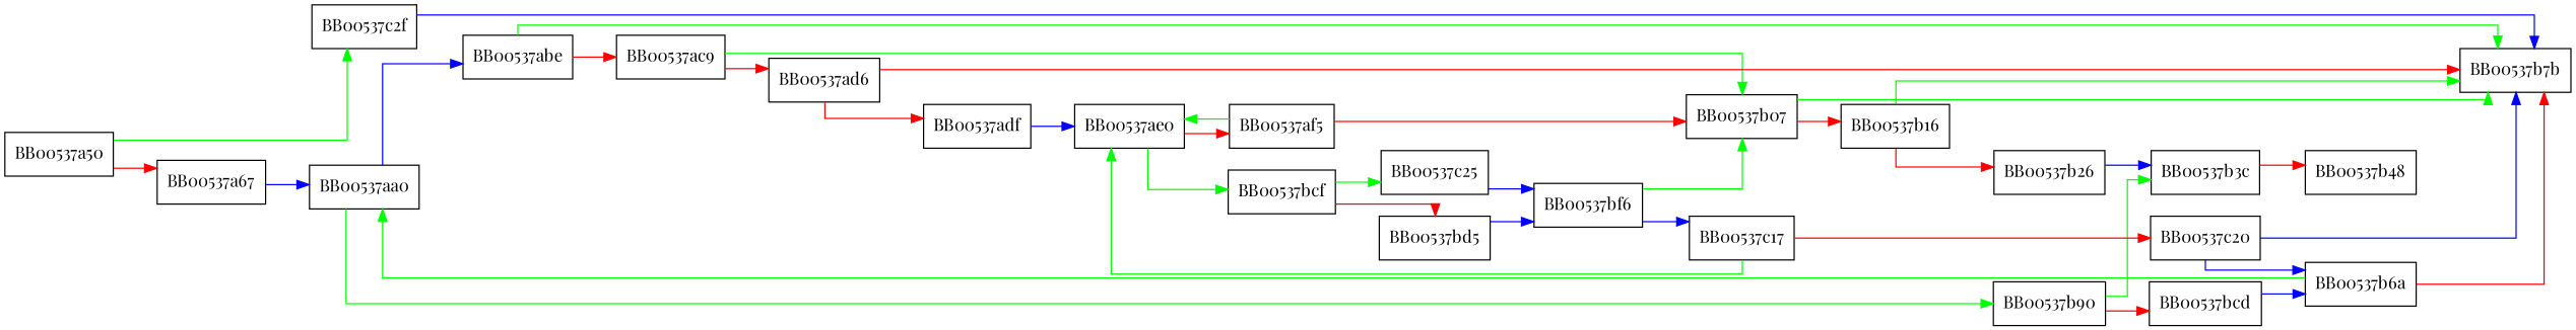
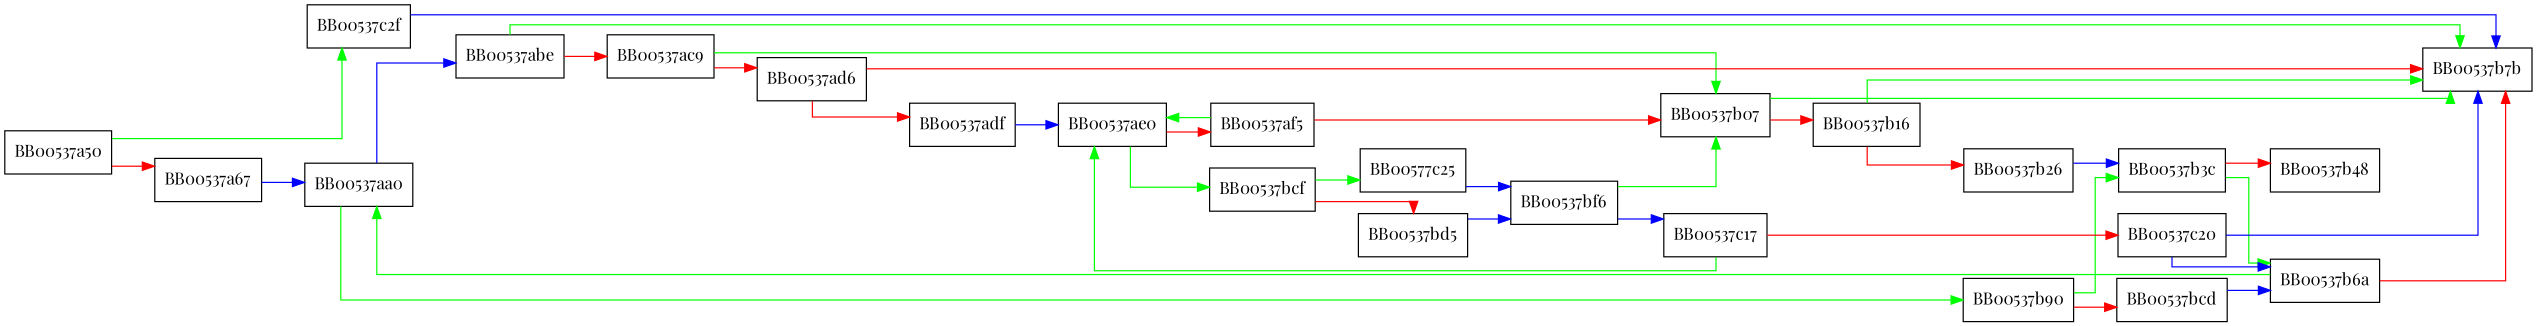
  digraph {
    fontname="Playfair Display"
    rankdir=LR
    splines=ortho
    node [fontname="Playfair Display" shape=box]
    edge [color=green fontname="Playfair Display"]
    BB00537a50
    BB00537c2f
    BB00537a67
    BB00537b7b
    BB00537aa0
    BB00537b90
    BB00537abe
    BB00537b3c
    BB00537bcd
    BB00537ac9
    BB00537b6a
    BB00537b48
    BB00537b07
    BB00537ad6
    BB00537b16
    BB00537adf
    BB00537b26
    BB00537ae0
    BB00537bcf
    BB00537af5
-   BB00537c25
+   BB00537c25 [label=BB00577c25]
    BB00537bd5
    BB00537bf6
    BB00537c17
    BB00537c20
    BB00537a50 -> BB00537c2f
    BB00537a50 -> BB00537a67 [color=red]
    BB00537c2f -> BB00537b7b [color=blue]
    BB00537a67 -> BB00537aa0 [color=blue]
    BB00537aa0 -> BB00537b90
    BB00537aa0 -> BB00537abe [color=blue]
    BB00537b90 -> BB00537b3c
    BB00537b90 -> BB00537bcd [color=red]
    BB00537abe -> BB00537b7b
    BB00537abe -> BB00537ac9 [color=red]
+   BB00537b3c -> BB00537b6a
    BB00537b3c -> BB00537b48 [color=red]
    BB00537bcd -> BB00537b6a [color=blue]
    BB00537ac9 -> BB00537b07
    BB00537ac9 -> BB00537ad6 [color=red]
    BB00537b6a -> BB00537b7b [color=red]
    BB00537b6a -> BB00537aa0
    BB00537b07 -> BB00537b7b
    BB00537b07 -> BB00537b16 [color=red]
    BB00537ad6 -> BB00537b7b [color=red]
    BB00537ad6 -> BB00537adf [color=red]
    BB00537b16 -> BB00537b7b
    BB00537b16 -> BB00537b26 [color=red]
    BB00537adf -> BB00537ae0 [color=blue]
    BB00537b26 -> BB00537b3c [color=blue]
    BB00537ae0 -> BB00537bcf
    BB00537ae0 -> BB00537af5 [color=red]
    BB00537bcf -> BB00537c25
    BB00537bcf -> BB00537bd5 [color=red]
    BB00537af5 -> BB00537b07 [color=red]
    BB00537af5 -> BB00537ae0
    BB00537c25 -> BB00537bf6 [color=blue]
    BB00537bd5 -> BB00537bf6 [color=blue]
    BB00537bf6 -> BB00537b07
    BB00537bf6 -> BB00537c17 [color=blue]
    BB00537c17 -> BB00537ae0
    BB00537c17 -> BB00537c20 [color=red]
    BB00537c20 -> BB00537b7b [color=blue]
    BB00537c20 -> BB00537b6a [color=blue]
  }
